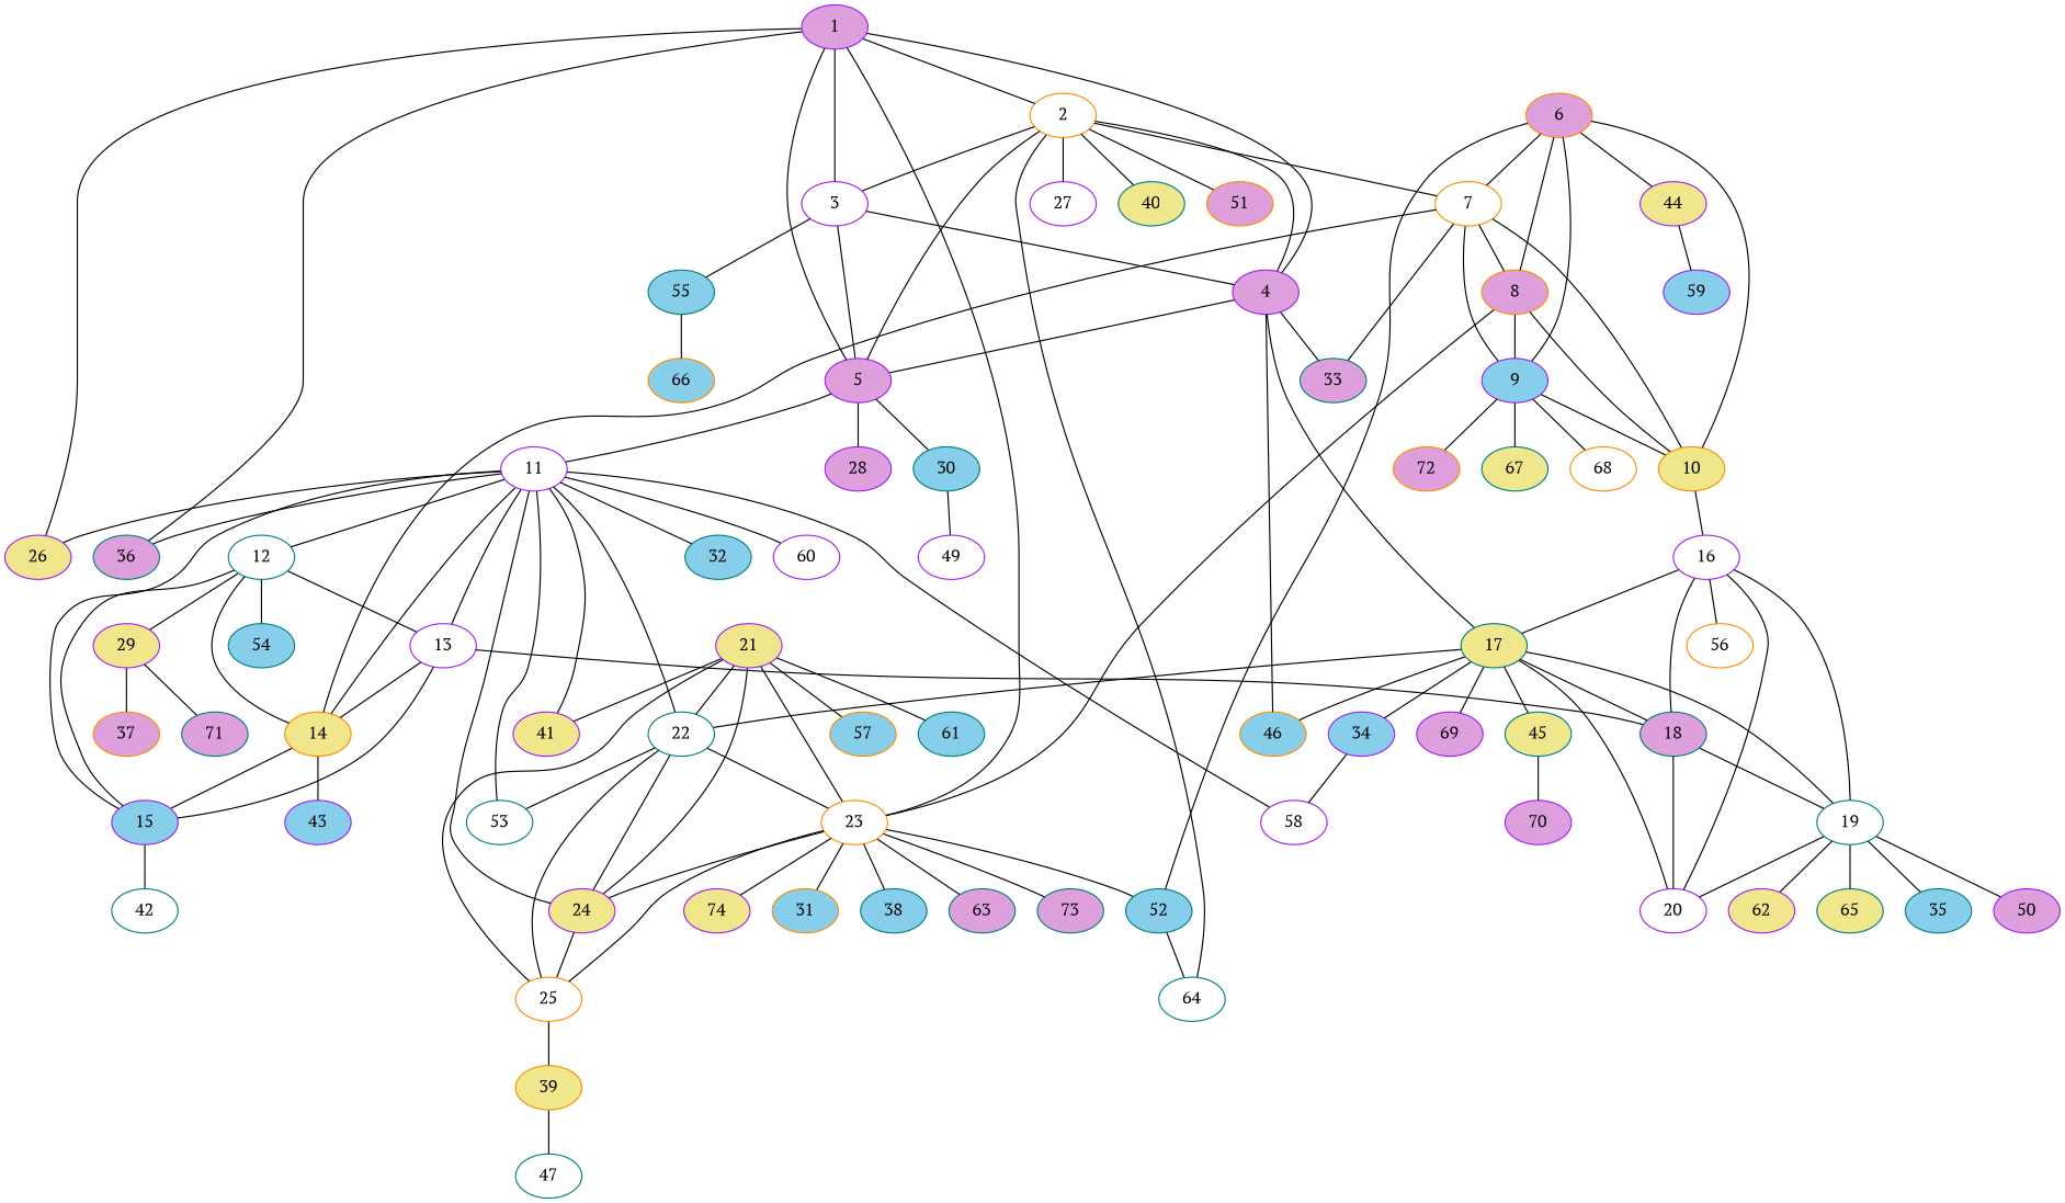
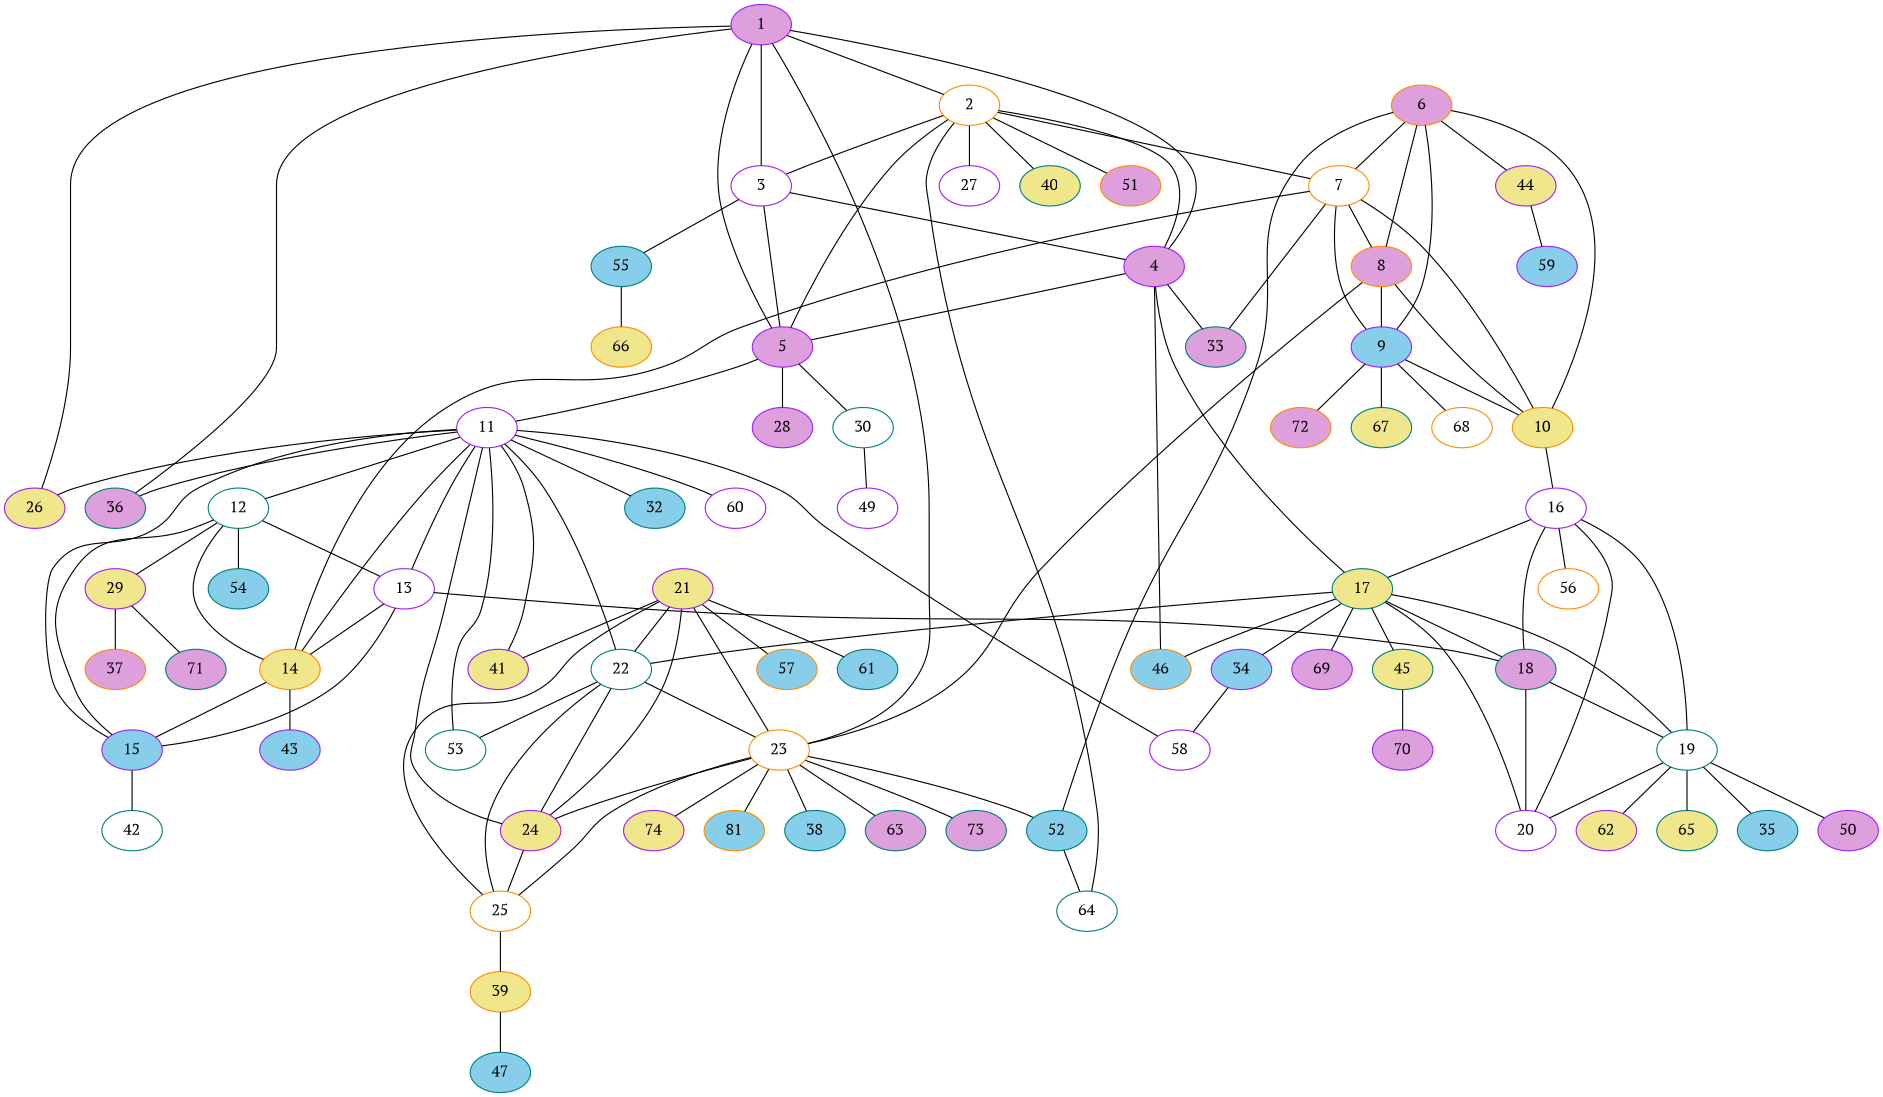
  graph {
    fontname="PT Serif"
    node [color=purple fillcolor=white fontname="PT Serif" style=filled]
    edge [fontname="PT Serif" weight=1.0]
    1 [fillcolor=plum]
    2 [color=darkorange]
    3
    4 [fillcolor=plum]
    5 [fillcolor=plum]
    23 [color=darkorange]
    26 [fillcolor=khaki]
    36 [color=teal fillcolor=plum]
    7 [color=darkorange]
    27
    40 [color=teal fillcolor=khaki]
    51 [color=darkorange fillcolor=plum]
    64 [color=teal]
    55 [color=teal fillcolor=skyblue]
    17 [color=teal fillcolor=khaki]
    33 [color=teal fillcolor=plum]
    46 [color=darkorange fillcolor=skyblue]
    11
    28 [fillcolor=plum]
-   30 [color=teal fillcolor=skyblue]
+   30 [color=teal]
    52 [color=teal fillcolor=skyblue]
    24 [fillcolor=khaki]
    25 [color=darkorange]
-   31 [color=darkorange fillcolor=skyblue]
+   31 [color=darkorange fillcolor=skyblue label=81]
    38 [color=teal fillcolor=skyblue]
    63 [color=teal fillcolor=plum]
    73 [color=teal fillcolor=plum]
    74 [fillcolor=khaki]
    8 [color=darkorange fillcolor=plum]
    9 [fillcolor=skyblue]
    10 [color=darkorange fillcolor=khaki]
    14 [color=darkorange fillcolor=khaki]
-   66 [color=darkorange fillcolor=skyblue]
+   66 [color=darkorange fillcolor=khaki]
    22 [color=teal]
    18 [color=teal fillcolor=plum]
    19 [color=teal]
    20
    34 [fillcolor=skyblue]
    45 [color=teal fillcolor=khaki]
    69 [fillcolor=plum]
    12 [color=teal]
    13
    15 [fillcolor=skyblue]
    32 [color=teal fillcolor=skyblue]
    41 [fillcolor=khaki]
    53 [color=teal]
    58
    60
    49
    6 [color=darkorange fillcolor=plum]
    44 [fillcolor=khaki]
    67 [color=teal fillcolor=khaki]
    68 [color=darkorange]
    72 [color=darkorange fillcolor=plum]
    16
    59 [fillcolor=skyblue]
    43 [fillcolor=skyblue]
    56 [color=darkorange]
    29 [fillcolor=khaki]
    54 [color=teal fillcolor=skyblue]
    42 [color=teal]
    37 [color=darkorange fillcolor=plum]
    71 [color=teal fillcolor=plum]
    35 [color=teal fillcolor=skyblue]
    50 [fillcolor=plum]
    62 [fillcolor=khaki]
    65 [color=teal fillcolor=khaki]
    70 [fillcolor=plum]
    21 [fillcolor=khaki]
    57 [color=darkorange fillcolor=skyblue]
    61 [color=teal fillcolor=skyblue]
    39 [color=darkorange fillcolor=khaki]
-   47 [color=teal]
+   47 [color=teal fillcolor=skyblue]
    1 -- 2
    1 -- 3
    1 -- 4
    1 -- 5
    1 -- 23
    1 -- 26
    1 -- 36
    2 -- 3
    2 -- 4
    2 -- 5
    2 -- 7
    2 -- 27
    2 -- 40
    2 -- 51
    2 -- 64
    3 -- 4
    3 -- 5
    3 -- 55
    4 -- 5
    4 -- 17
    4 -- 33
    4 -- 46
    5 -- 11
    5 -- 28
    5 -- 30
    23 -- 52
    23 -- 24
    23 -- 25
    23 -- 31
    23 -- 38
    23 -- 63
    23 -- 73
    23 -- 74
    7 -- 33
    7 -- 8
    7 -- 9
    7 -- 10
    7 -- 14
    55 -- 66
    17 -- 46
    17 -- 22
    17 -- 18
    17 -- 19
    17 -- 20
    17 -- 34
    17 -- 45
    17 -- 69
    11 -- 26
    11 -- 36
    11 -- 24
    11 -- 14
    11 -- 22
    11 -- 12
    11 -- 13
    11 -- 15
    11 -- 32
    11 -- 41
    11 -- 53
    11 -- 58
    11 -- 60
    30 -- 49
    52 -- 64
    24 -- 25
    25 -- 39
    8 -- 23
    8 -- 9
    8 -- 10
    9 -- 10
    9 -- 67
    9 -- 68
    9 -- 72
    10 -- 16
    14 -- 15
    14 -- 43
    22 -- 23
    22 -- 24
    22 -- 25
    22 -- 53
    18 -- 19
    18 -- 20
    19 -- 20
    19 -- 35
    19 -- 50
    19 -- 62
    19 -- 65
    34 -- 58
    45 -- 70
    12 -- 14
    12 -- 13
    12 -- 15
    12 -- 29
    12 -- 54
    13 -- 14
    13 -- 18
    13 -- 15
    15 -- 42
    6 -- 7
    6 -- 52
    6 -- 8
    6 -- 9
    6 -- 10
    6 -- 44
    44 -- 59
    16 -- 17
    16 -- 18
    16 -- 19
    16 -- 20
    16 -- 56
    29 -- 37
    29 -- 71
    21 -- 23
    21 -- 24
    21 -- 25
    21 -- 22
    21 -- 41
    21 -- 57
    21 -- 61
    39 -- 47
  }
